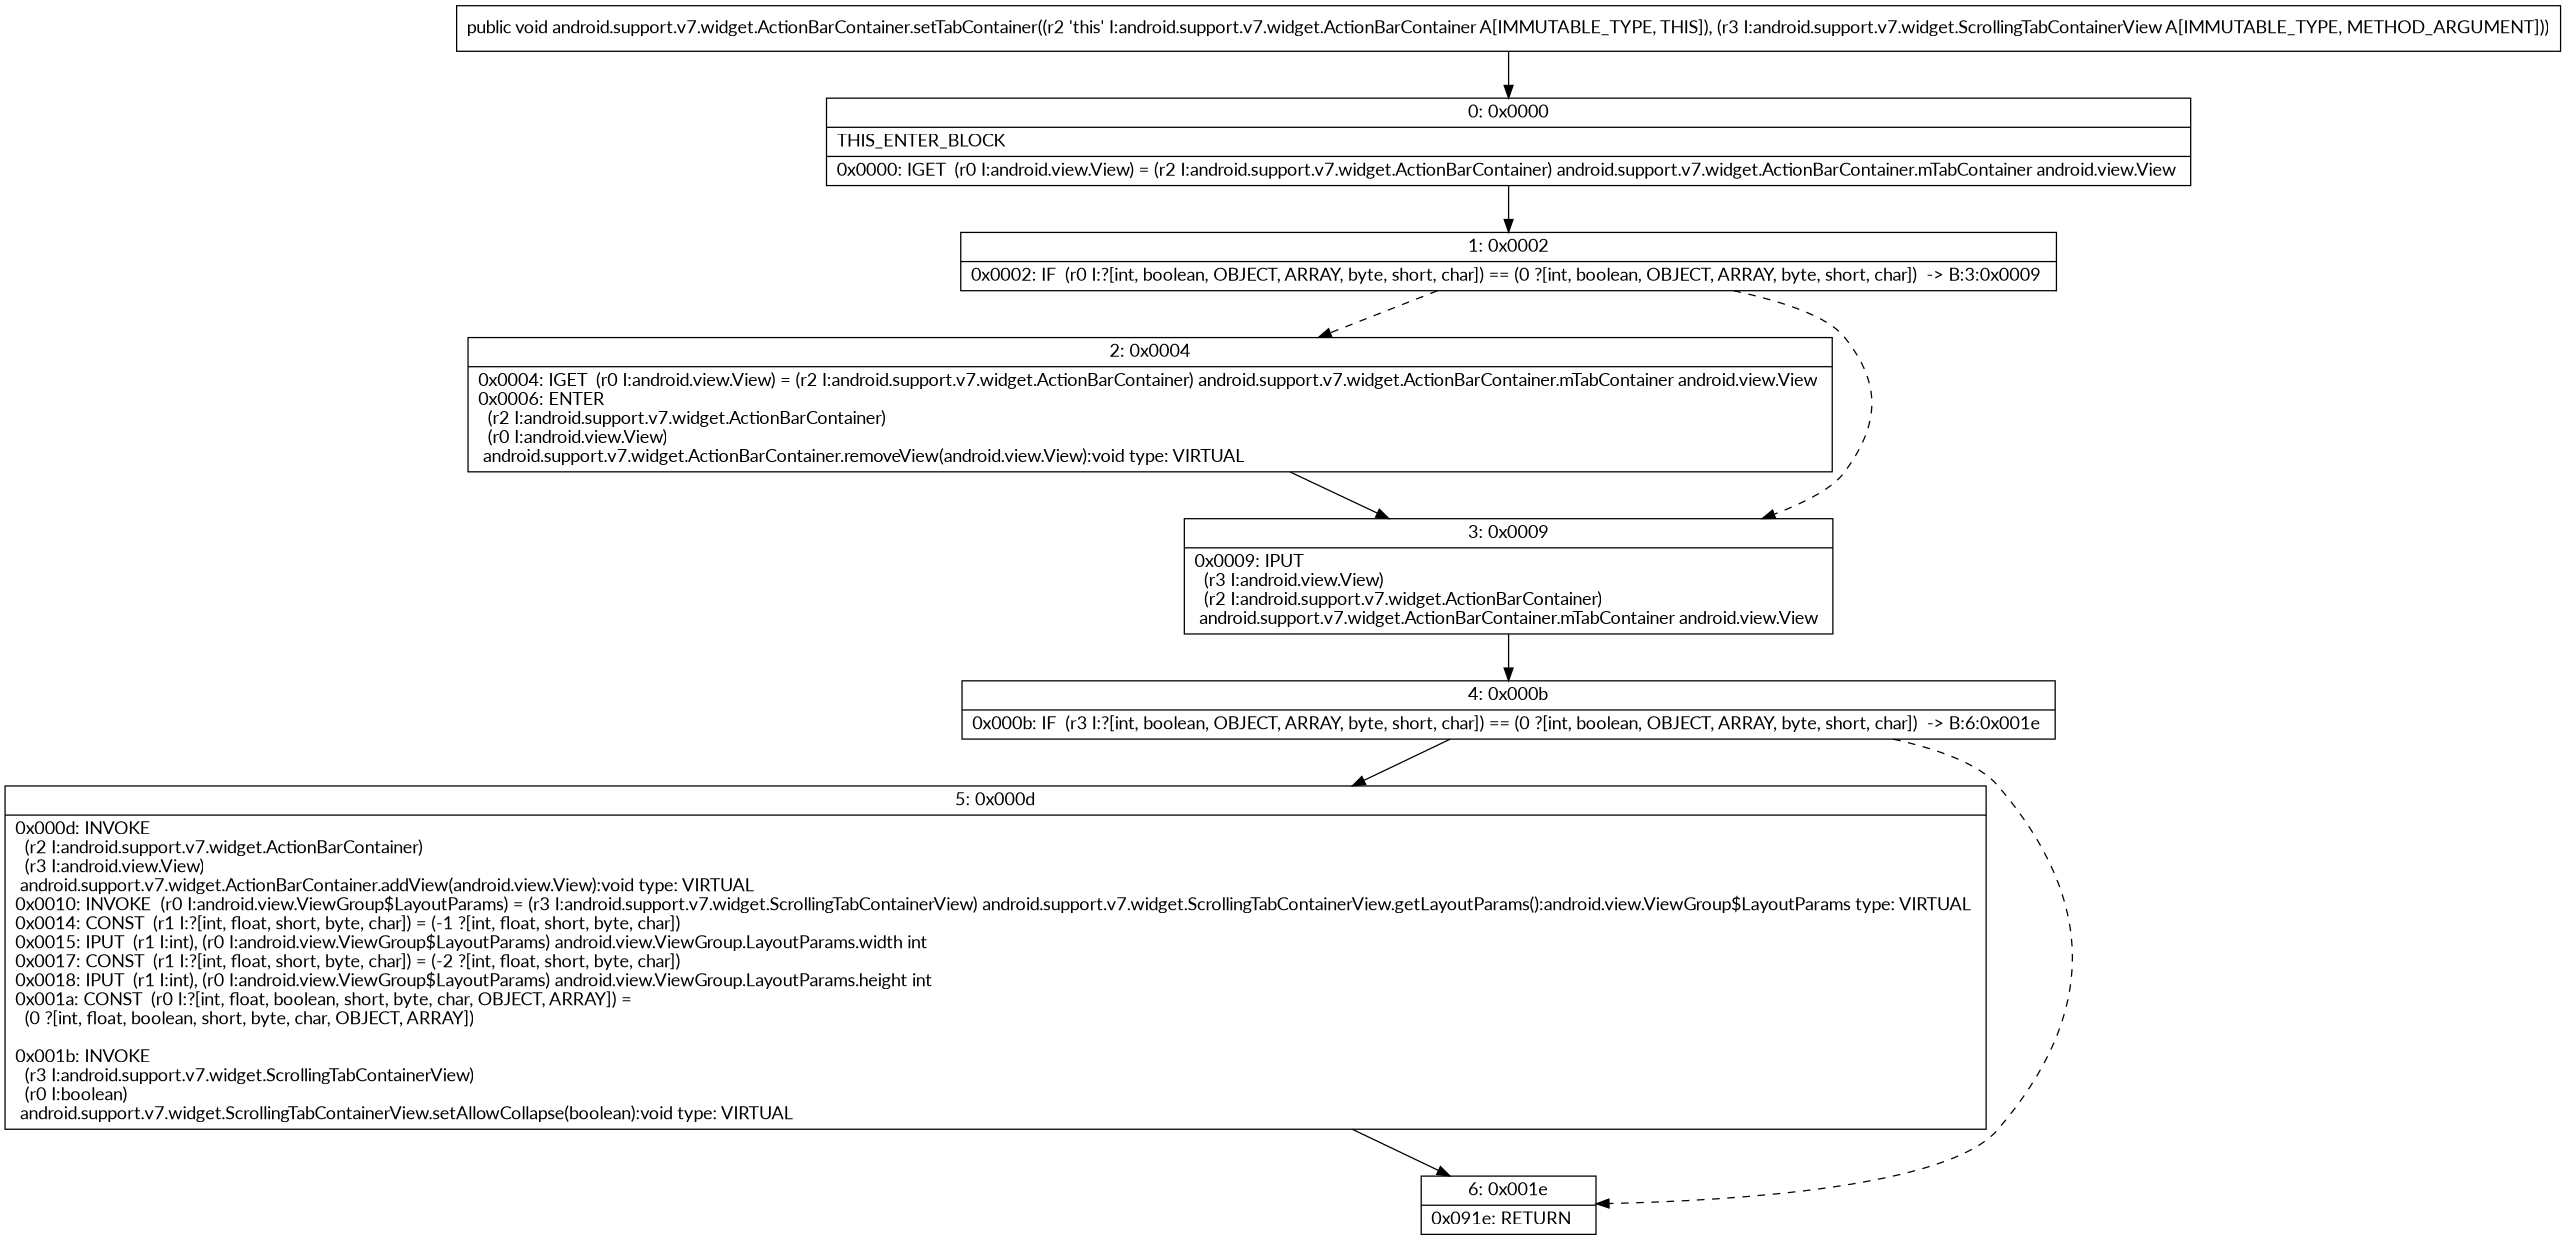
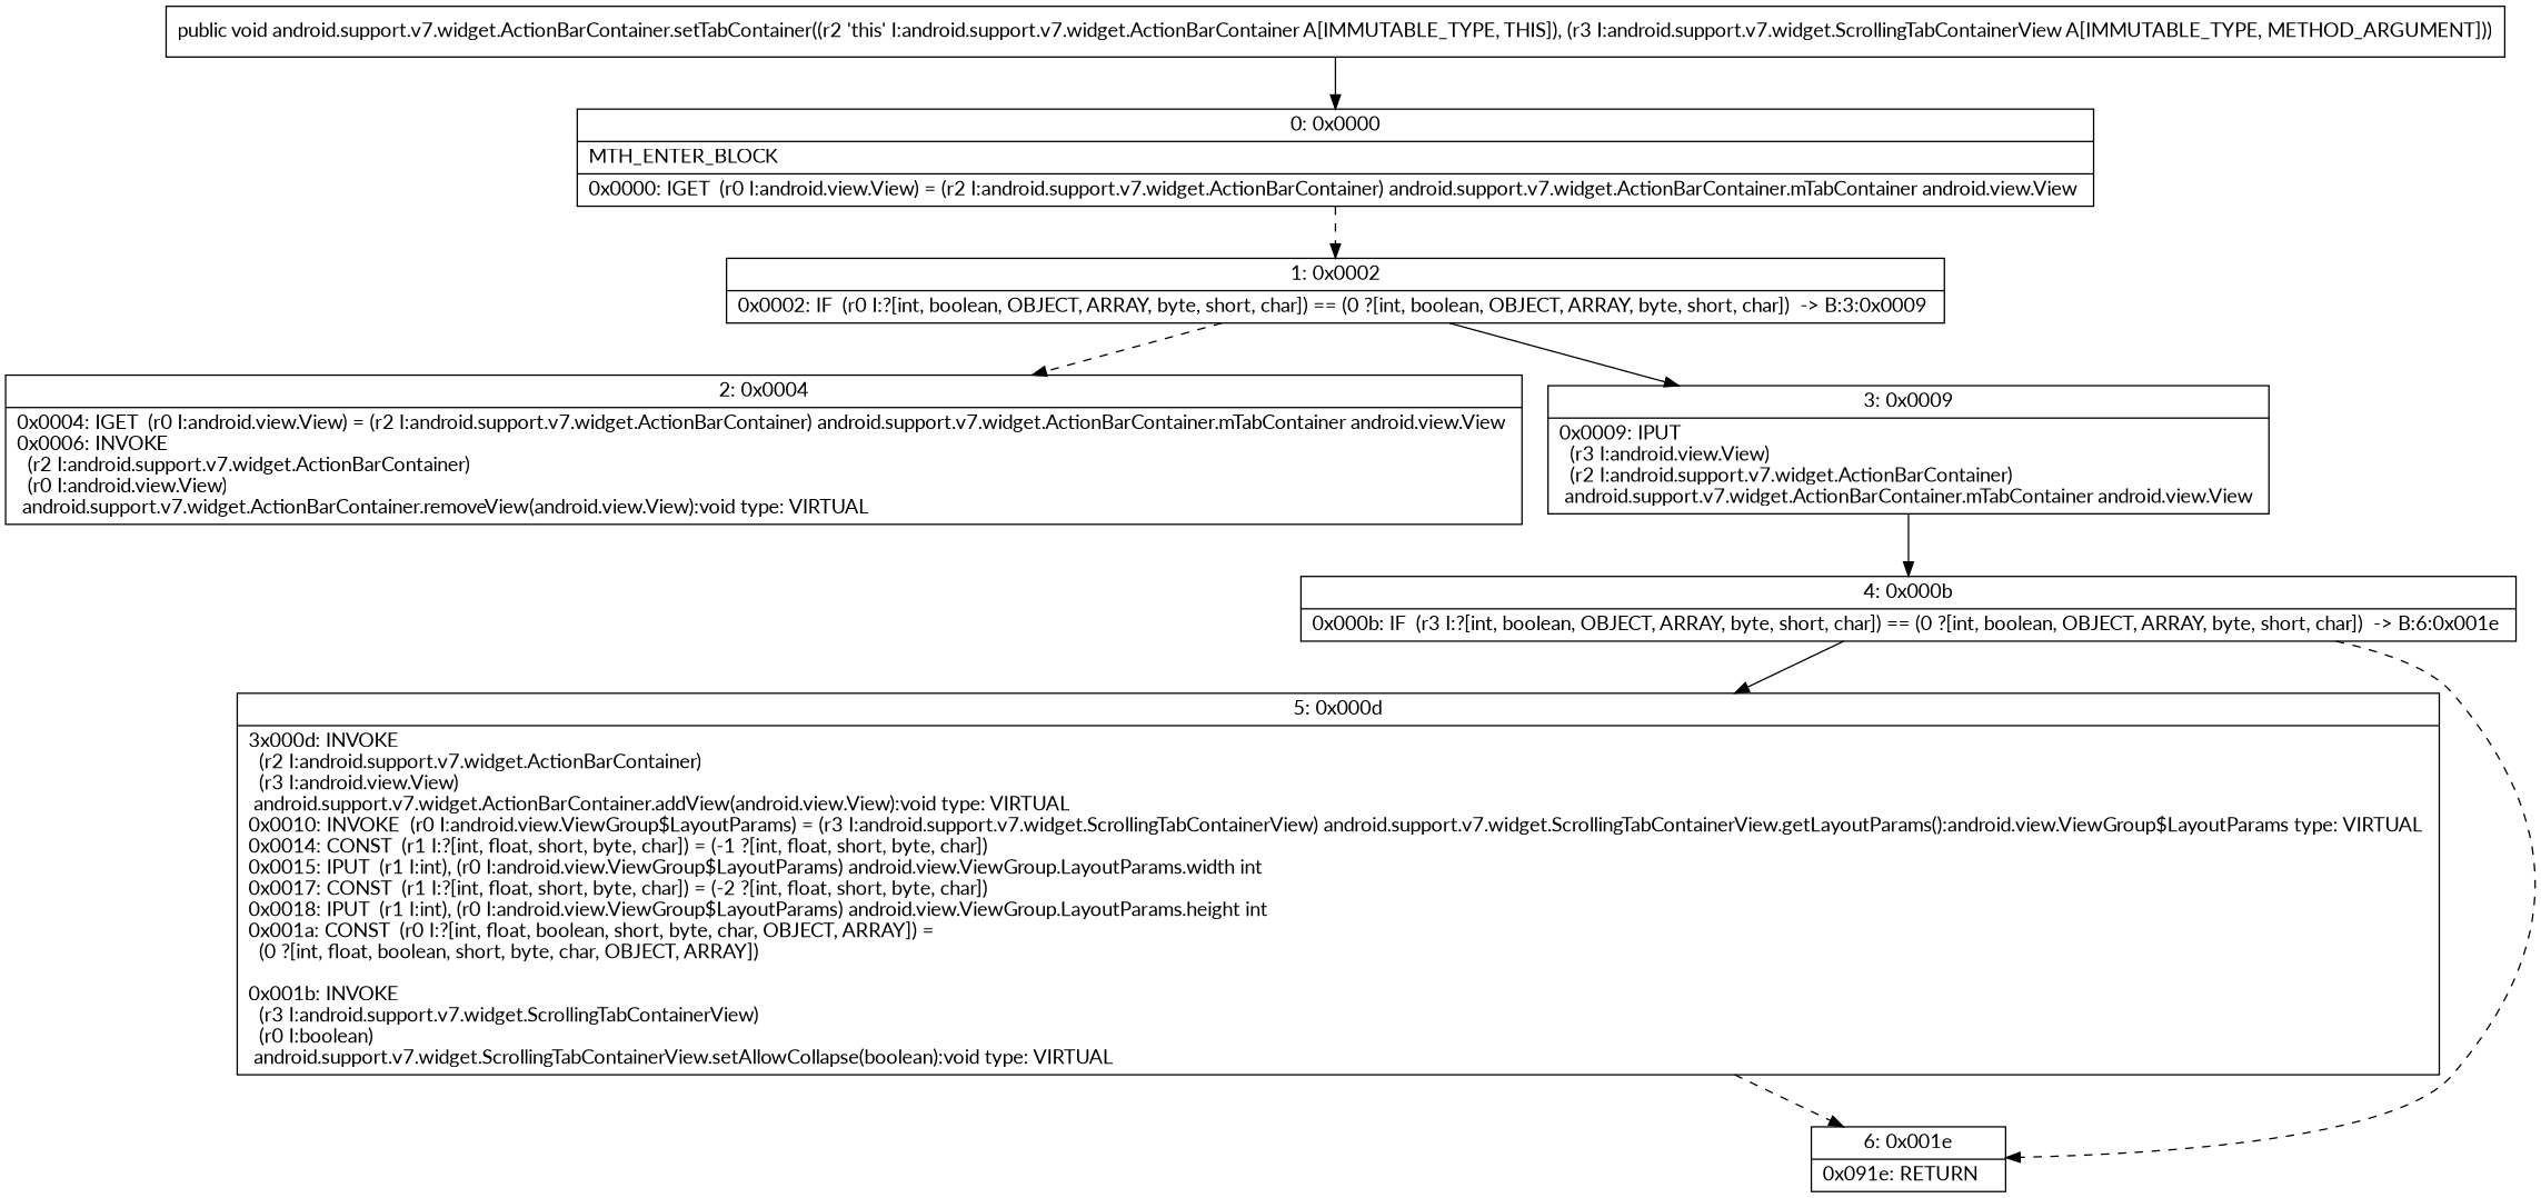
  digraph {
    fontname=Lato
    node [fontname=Lato shape=record]
    edge [fontname=Lato]
-   n1 [label="{0\:\ 0x0000|THIS_ENTER_BLOCK\l|0x0000: IGET  (r0 I:android.view.View) = (r2 I:android.support.v7.widget.ActionBarContainer) android.support.v7.widget.ActionBarContainer.mTabContainer android.view.View \l}"]
+   n1 [label="{0\:\ 0x0000|MTH_ENTER_BLOCK\l|0x0000: IGET  (r0 I:android.view.View) = (r2 I:android.support.v7.widget.ActionBarContainer) android.support.v7.widget.ActionBarContainer.mTabContainer android.view.View \l}"]
    n2 [label="{1\:\ 0x0002|0x0002: IF  (r0 I:?[int, boolean, OBJECT, ARRAY, byte, short, char]) == (0 ?[int, boolean, OBJECT, ARRAY, byte, short, char])  \-\> B:3:0x0009 \l}"]
-   n3 [label="{2\:\ 0x0004|0x0004: IGET  (r0 I:android.view.View) = (r2 I:android.support.v7.widget.ActionBarContainer) android.support.v7.widget.ActionBarContainer.mTabContainer android.view.View \l0x0006: ENTER  \l  (r2 I:android.support.v7.widget.ActionBarContainer)\l  (r0 I:android.view.View)\l android.support.v7.widget.ActionBarContainer.removeView(android.view.View):void type: VIRTUAL \l}"]
+   n3 [label="{2\:\ 0x0004|0x0004: IGET  (r0 I:android.view.View) = (r2 I:android.support.v7.widget.ActionBarContainer) android.support.v7.widget.ActionBarContainer.mTabContainer android.view.View \l0x0006: INVOKE  \l  (r2 I:android.support.v7.widget.ActionBarContainer)\l  (r0 I:android.view.View)\l android.support.v7.widget.ActionBarContainer.removeView(android.view.View):void type: VIRTUAL \l}"]
    n4 [label="{3\:\ 0x0009|0x0009: IPUT  \l  (r3 I:android.view.View)\l  (r2 I:android.support.v7.widget.ActionBarContainer)\l android.support.v7.widget.ActionBarContainer.mTabContainer android.view.View \l}"]
    n5 [label="{4\:\ 0x000b|0x000b: IF  (r3 I:?[int, boolean, OBJECT, ARRAY, byte, short, char]) == (0 ?[int, boolean, OBJECT, ARRAY, byte, short, char])  \-\> B:6:0x001e \l}"]
-   n6 [label="{5\:\ 0x000d|0x000d: INVOKE  \l  (r2 I:android.support.v7.widget.ActionBarContainer)\l  (r3 I:android.view.View)\l android.support.v7.widget.ActionBarContainer.addView(android.view.View):void type: VIRTUAL \l0x0010: INVOKE  (r0 I:android.view.ViewGroup$LayoutParams) = (r3 I:android.support.v7.widget.ScrollingTabContainerView) android.support.v7.widget.ScrollingTabContainerView.getLayoutParams():android.view.ViewGroup$LayoutParams type: VIRTUAL \l0x0014: CONST  (r1 I:?[int, float, short, byte, char]) = (\-1 ?[int, float, short, byte, char]) \l0x0015: IPUT  (r1 I:int), (r0 I:android.view.ViewGroup$LayoutParams) android.view.ViewGroup.LayoutParams.width int \l0x0017: CONST  (r1 I:?[int, float, short, byte, char]) = (\-2 ?[int, float, short, byte, char]) \l0x0018: IPUT  (r1 I:int), (r0 I:android.view.ViewGroup$LayoutParams) android.view.ViewGroup.LayoutParams.height int \l0x001a: CONST  (r0 I:?[int, float, boolean, short, byte, char, OBJECT, ARRAY]) = \l  (0 ?[int, float, boolean, short, byte, char, OBJECT, ARRAY])\l \l0x001b: INVOKE  \l  (r3 I:android.support.v7.widget.ScrollingTabContainerView)\l  (r0 I:boolean)\l android.support.v7.widget.ScrollingTabContainerView.setAllowCollapse(boolean):void type: VIRTUAL \l}"]
+   n6 [label="{5\:\ 0x000d|3x000d: INVOKE  \l  (r2 I:android.support.v7.widget.ActionBarContainer)\l  (r3 I:android.view.View)\l android.support.v7.widget.ActionBarContainer.addView(android.view.View):void type: VIRTUAL \l0x0010: INVOKE  (r0 I:android.view.ViewGroup$LayoutParams) = (r3 I:android.support.v7.widget.ScrollingTabContainerView) android.support.v7.widget.ScrollingTabContainerView.getLayoutParams():android.view.ViewGroup$LayoutParams type: VIRTUAL \l0x0014: CONST  (r1 I:?[int, float, short, byte, char]) = (\-1 ?[int, float, short, byte, char]) \l0x0015: IPUT  (r1 I:int), (r0 I:android.view.ViewGroup$LayoutParams) android.view.ViewGroup.LayoutParams.width int \l0x0017: CONST  (r1 I:?[int, float, short, byte, char]) = (\-2 ?[int, float, short, byte, char]) \l0x0018: IPUT  (r1 I:int), (r0 I:android.view.ViewGroup$LayoutParams) android.view.ViewGroup.LayoutParams.height int \l0x001a: CONST  (r0 I:?[int, float, boolean, short, byte, char, OBJECT, ARRAY]) = \l  (0 ?[int, float, boolean, short, byte, char, OBJECT, ARRAY])\l \l0x001b: INVOKE  \l  (r3 I:android.support.v7.widget.ScrollingTabContainerView)\l  (r0 I:boolean)\l android.support.v7.widget.ScrollingTabContainerView.setAllowCollapse(boolean):void type: VIRTUAL \l}"]
    n7 [label="{6\:\ 0x001e|0x091e: RETURN   \l}"]
    n8 [label="{public void android.support.v7.widget.ActionBarContainer.setTabContainer((r2 'this' I:android.support.v7.widget.ActionBarContainer A[IMMUTABLE_TYPE, THIS]), (r3 I:android.support.v7.widget.ScrollingTabContainerView A[IMMUTABLE_TYPE, METHOD_ARGUMENT])) }"]
-   n1 -> n2
+   n1 -> n2 [style=dashed]
    n2 -> n3 [style=dashed]
-   n2 -> n4 [style=dashed]
-   n3 -> n4
+   n2 -> n4
    n4 -> n5
    n5 -> n6 [style=solid]
    n5 -> n7 [style=dashed]
-   n6 -> n7
+   n6 -> n7 [style=dashed]
    n8 -> n1
  }
